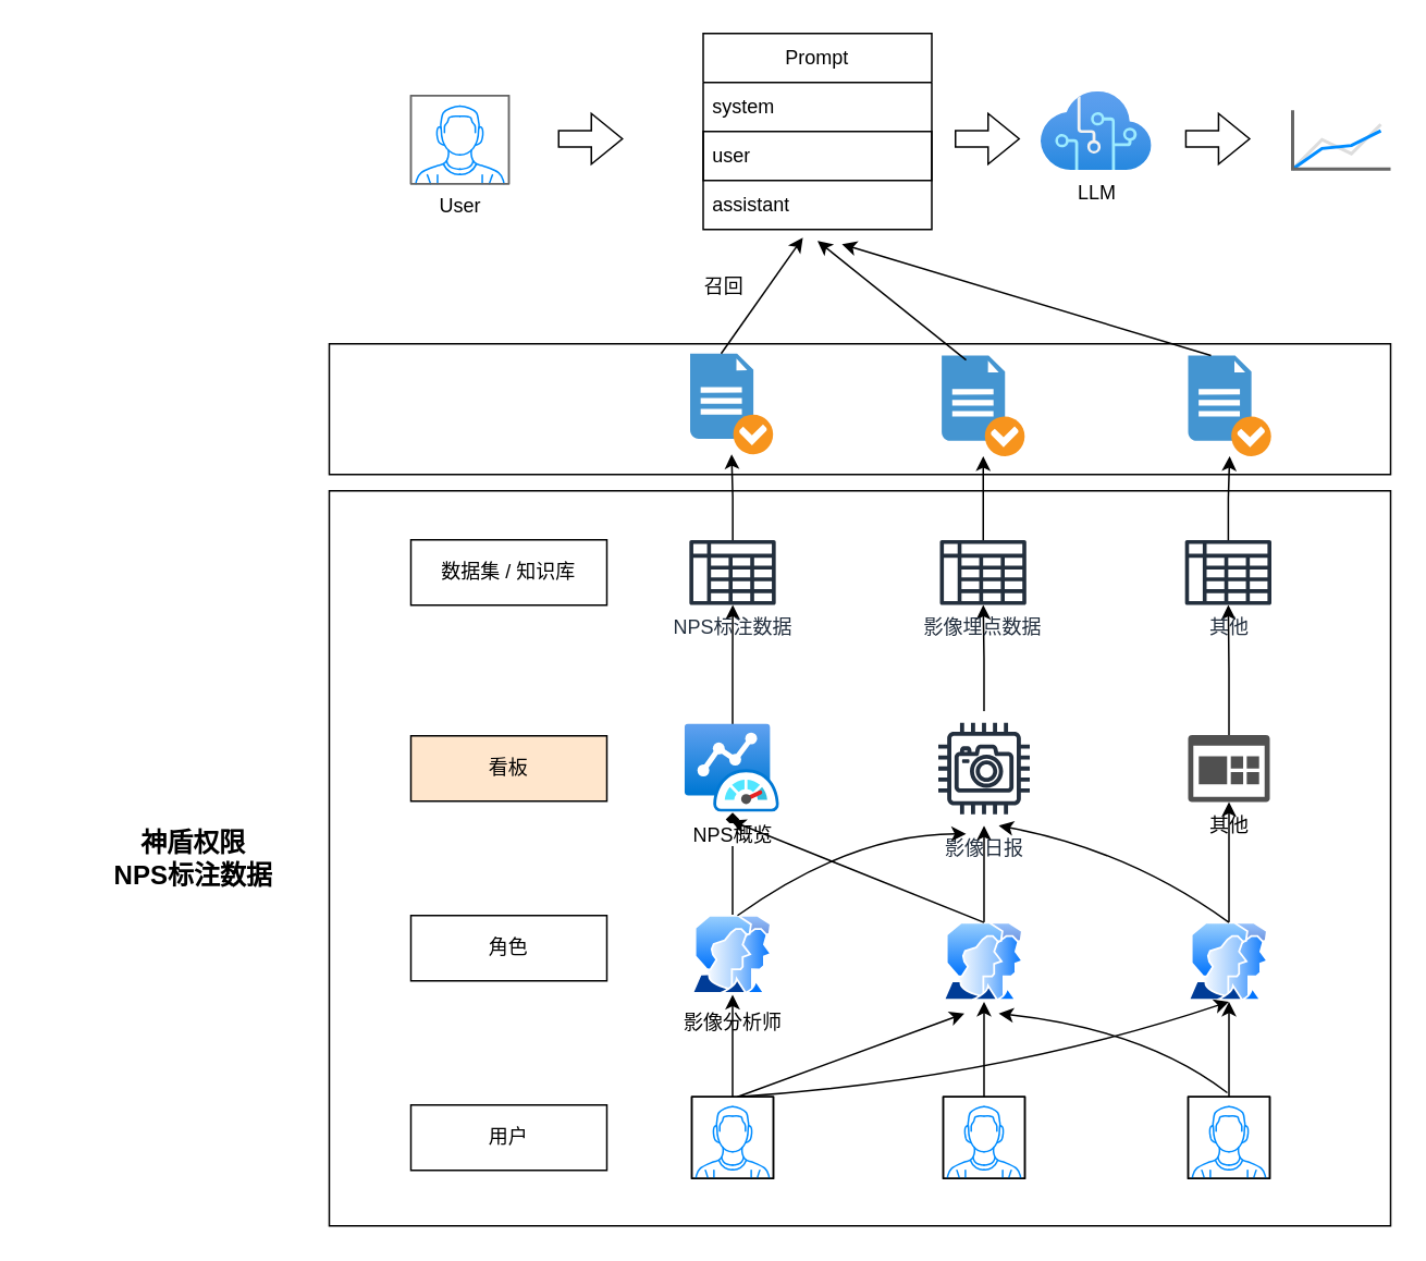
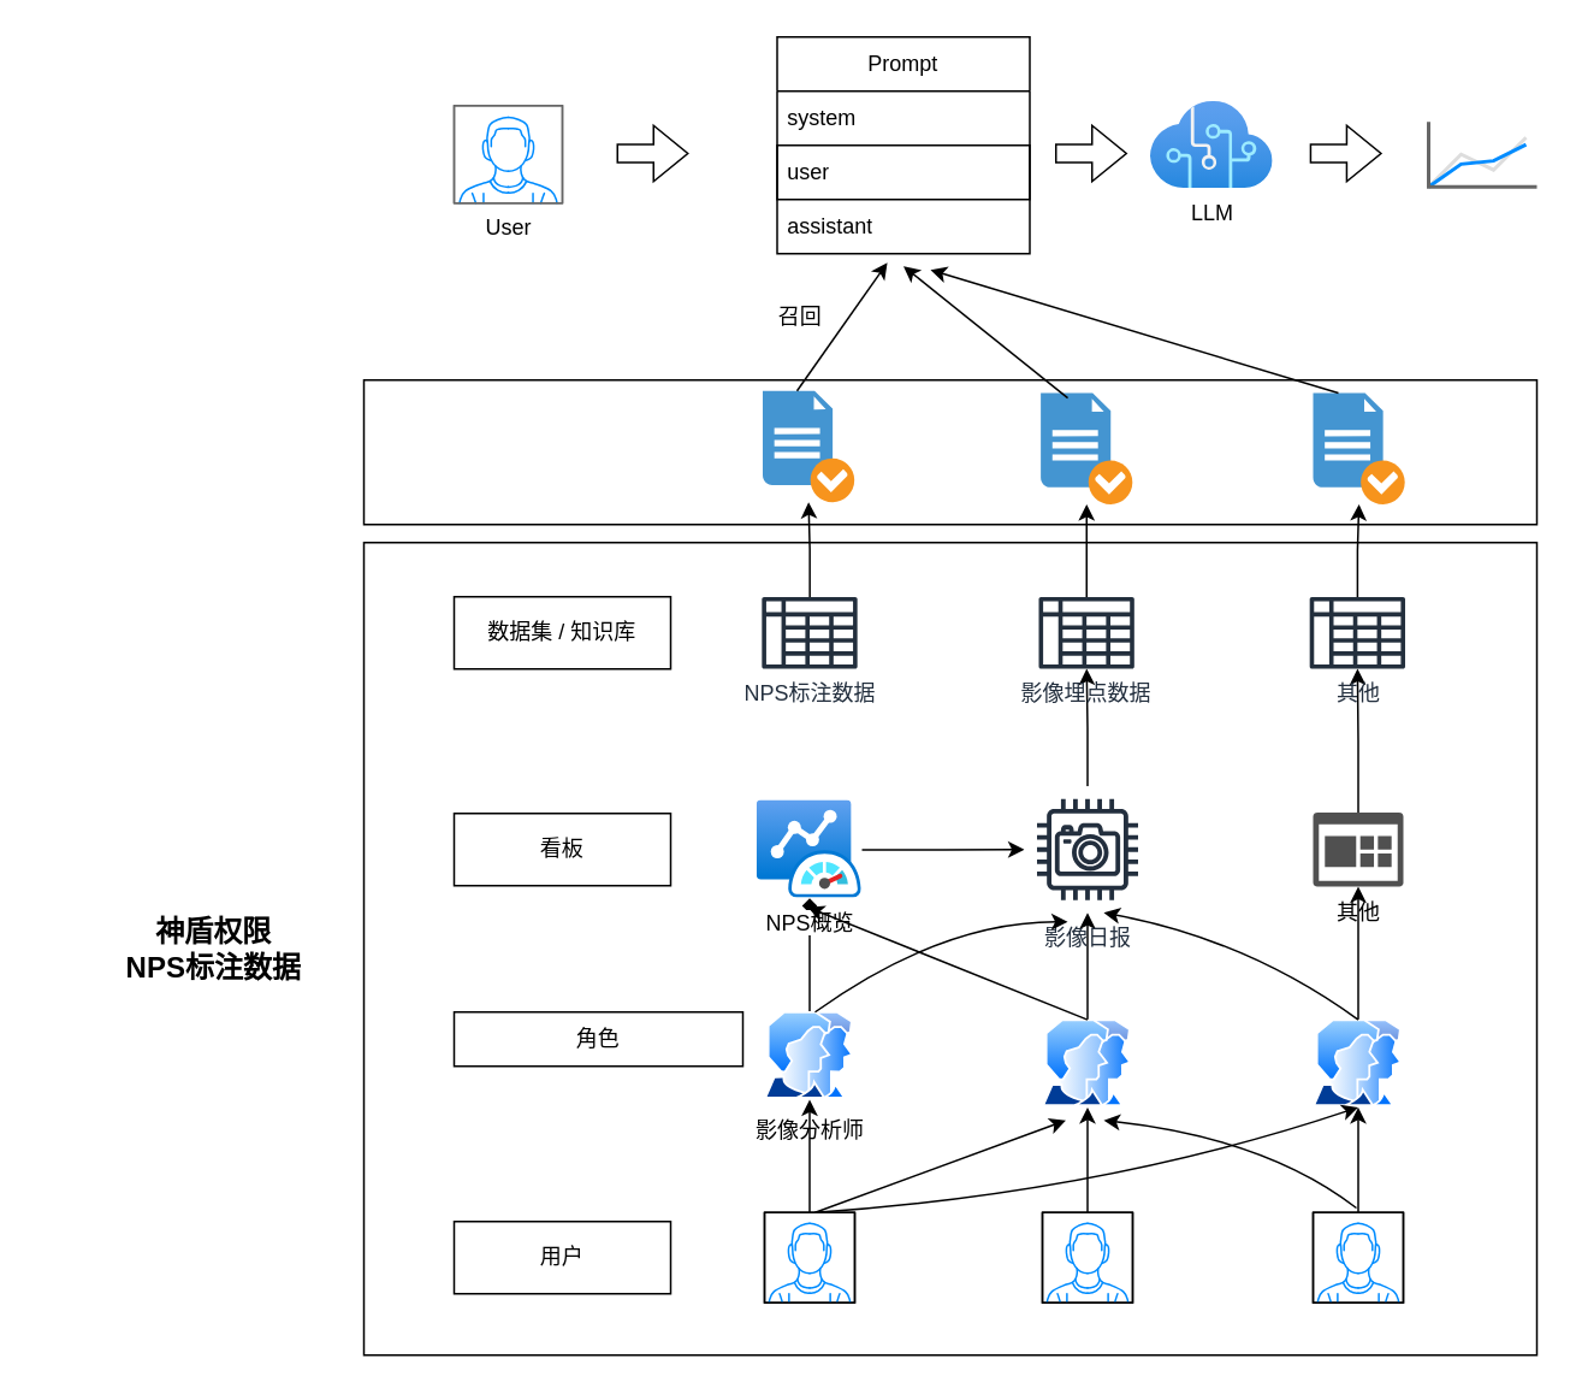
  <mxCell id="0" />
  <mxCell id="1" parent="0" />
  <mxCell id="2" value="" style="rounded=0;whiteSpace=wrap;html=1;" vertex="1" parent="1"><mxGeometry x="201" y="210" width="650" height="80" as="geometry" /></mxCell>
  <mxCell id="3" value="&lt;div&gt;&lt;br&gt;&lt;/div&gt;" style="rounded=0;whiteSpace=wrap;html=1;" vertex="1" parent="1"><mxGeometry x="201" y="300" width="650" height="450" as="geometry" /></mxCell>
  <mxCell id="4" value="用户" style="rounded=0;whiteSpace=wrap;html=1;" vertex="1" parent="1"><mxGeometry x="251" y="676" width="120" height="40" as="geometry" /></mxCell>
  <mxCell id="5" value="" style="edgeStyle=orthogonalEdgeStyle;rounded=0;orthogonalLoop=1;jettySize=auto;html=1;endArrow=diamond;" edge="1" parent="1" source="6" target="14"><mxGeometry relative="1" as="geometry" /></mxCell>
  <mxCell id="6" value="&lt;div&gt;影像分析师&lt;/div&gt;" style="image;aspect=fixed;perimeter=ellipsePerimeter;html=1;align=center;shadow=0;dashed=0;spacingTop=3;image=img/lib/active_directory/user_accounts.svg;imageBorder=none;" vertex="1" parent="1"><mxGeometry x="423" y="560" width="50" height="48.5" as="geometry" /></mxCell>
  <mxCell id="7" value="" style="edgeStyle=orthogonalEdgeStyle;rounded=0;orthogonalLoop=1;jettySize=auto;html=1;" edge="1" parent="1" source="8" target="18"><mxGeometry relative="1" as="geometry"><mxPoint x="602" y="520" as="targetPoint" /></mxGeometry></mxCell>
  <mxCell id="8" value="" style="image;aspect=fixed;perimeter=ellipsePerimeter;html=1;align=center;shadow=0;dashed=0;spacingTop=3;image=img/lib/active_directory/user_accounts.svg;imageBorder=none;" vertex="1" parent="1"><mxGeometry x="577" y="564.25" width="50" height="48.5" as="geometry" /></mxCell>
  <mxCell id="9" value="" style="edgeStyle=orthogonalEdgeStyle;rounded=0;orthogonalLoop=1;jettySize=auto;html=1;" edge="1" parent="1" source="10" target="16"><mxGeometry relative="1" as="geometry" /></mxCell>
  <mxCell id="10" value="" style="image;aspect=fixed;perimeter=ellipsePerimeter;html=1;align=center;shadow=0;dashed=0;spacingTop=3;image=img/lib/active_directory/user_accounts.svg;imageBorder=none;" vertex="1" parent="1"><mxGeometry x="727" y="564.25" width="50" height="48.5" as="geometry" /></mxCell>
- <mxCell id="11" value="看板" style="rounded=0;whiteSpace=wrap;html=1;fillColor=#ffe6cc;" vertex="1" parent="1"><mxGeometry x="251" y="450" width="120" height="40" as="geometry" /></mxCell>
- <mxCell id="12" value="角色" style="rounded=0;whiteSpace=wrap;html=1;" vertex="1" parent="1"><mxGeometry x="251" y="560" width="120" height="40" as="geometry" /></mxCell>
- <mxCell id="13" value="" style="edgeStyle=orthogonalEdgeStyle;rounded=0;orthogonalLoop=1;jettySize=auto;html=1;" edge="1" parent="1" source="14" target="21"><mxGeometry relative="1" as="geometry" /></mxCell>
+ <mxCell id="11" value="看板" style="rounded=0;whiteSpace=wrap;html=1;" vertex="1" parent="1"><mxGeometry x="251" y="450" width="120" height="40" as="geometry" /></mxCell>
+ <mxCell id="12" value="角色" style="rounded=0;whiteSpace=wrap;html=1;" vertex="1" parent="1"><mxGeometry x="251" y="560" width="160" height="30" as="geometry" /></mxCell>
+ <mxCell id="13" value="" style="edgeStyle=orthogonalEdgeStyle;rounded=0;orthogonalLoop=1;jettySize=auto;html=1;" edge="1" parent="1" source="14" target="18"><mxGeometry relative="1" as="geometry" /></mxCell>
  <mxCell id="14" value="NPS概览" style="image;aspect=fixed;html=1;points=[];align=center;fontSize=12;image=img/lib/azure2/other/Azure_Monitor_Dashboard.svg;" vertex="1" parent="1"><mxGeometry x="419" y="443.05" width="58" height="53.91" as="geometry" /></mxCell>
  <mxCell id="15" value="" style="edgeStyle=orthogonalEdgeStyle;rounded=0;orthogonalLoop=1;jettySize=auto;html=1;" edge="1" parent="1" source="16" target="25"><mxGeometry relative="1" as="geometry" /></mxCell>
  <mxCell id="16" value="其他" style="sketch=0;pointerEvents=1;shadow=0;dashed=0;html=1;strokeColor=none;labelPosition=center;verticalLabelPosition=bottom;verticalAlign=top;align=center;fillColor=#505050;shape=mxgraph.mscae.oms.dashboard" vertex="1" parent="1"><mxGeometry x="727" y="449.5" width="50" height="41" as="geometry" /></mxCell>
  <mxCell id="17" value="" style="edgeStyle=orthogonalEdgeStyle;rounded=0;orthogonalLoop=1;jettySize=auto;html=1;" edge="1" parent="1" source="18" target="23"><mxGeometry relative="1" as="geometry" /></mxCell>
  <mxCell id="18" value="&lt;div&gt;影像日报&lt;/div&gt;" style="sketch=0;outlineConnect=0;fontColor=#232F3E;gradientColor=none;strokeColor=#232F3E;fillColor=#ffffff;dashed=0;verticalLabelPosition=bottom;verticalAlign=top;align=center;html=1;fontSize=12;fontStyle=0;aspect=fixed;shape=mxgraph.aws4.resourceIcon;resIcon=mxgraph.aws4.camera;" vertex="1" parent="1"><mxGeometry x="567" y="435" width="70" height="70" as="geometry" /></mxCell>
  <mxCell id="19" value="数据集 / 知识库" style="rounded=0;whiteSpace=wrap;html=1;" vertex="1" parent="1"><mxGeometry x="251" y="330" width="120" height="40" as="geometry" /></mxCell>
  <mxCell id="20" value="" style="edgeStyle=orthogonalEdgeStyle;rounded=0;orthogonalLoop=1;jettySize=auto;html=1;" edge="1" parent="1" source="21" target="38"><mxGeometry relative="1" as="geometry" /></mxCell>
  <mxCell id="21" value="NPS标注数据" style="sketch=0;outlineConnect=0;fontColor=#232F3E;gradientColor=none;fillColor=#232F3D;strokeColor=none;dashed=0;verticalLabelPosition=bottom;verticalAlign=top;align=center;html=1;fontSize=12;fontStyle=0;aspect=fixed;pointerEvents=1;shape=mxgraph.aws4.data_table;" vertex="1" parent="1"><mxGeometry x="421.56" y="330" width="52.88" height="40" as="geometry" /></mxCell>
  <mxCell id="22" value="" style="edgeStyle=orthogonalEdgeStyle;rounded=0;orthogonalLoop=1;jettySize=auto;html=1;" edge="1" parent="1" source="23" target="39"><mxGeometry relative="1" as="geometry" /></mxCell>
  <mxCell id="23" value="影像埋点数据" style="sketch=0;outlineConnect=0;fontColor=#232F3E;gradientColor=none;fillColor=#232F3D;strokeColor=none;dashed=0;verticalLabelPosition=bottom;verticalAlign=top;align=center;html=1;fontSize=12;fontStyle=0;aspect=fixed;pointerEvents=1;shape=mxgraph.aws4.data_table;" vertex="1" parent="1"><mxGeometry x="575" y="330" width="52.88" height="40" as="geometry" /></mxCell>
  <mxCell id="24" value="" style="edgeStyle=orthogonalEdgeStyle;rounded=0;orthogonalLoop=1;jettySize=auto;html=1;" edge="1" parent="1" source="25" target="40"><mxGeometry relative="1" as="geometry" /></mxCell>
  <mxCell id="25" value="其他" style="sketch=0;outlineConnect=0;fontColor=#232F3E;gradientColor=none;fillColor=#232F3D;strokeColor=none;dashed=0;verticalLabelPosition=bottom;verticalAlign=top;align=center;html=1;fontSize=12;fontStyle=0;aspect=fixed;pointerEvents=1;shape=mxgraph.aws4.data_table;" vertex="1" parent="1"><mxGeometry x="725.12" y="330" width="52.88" height="40" as="geometry" /></mxCell>
  <mxCell id="26" value="神盾权限&lt;div&gt;NPS标注数据&lt;/div&gt;" style="text;strokeColor=none;align=center;fillColor=none;html=1;verticalAlign=middle;whiteSpace=wrap;rounded=0;fontStyle=1;fontSize=16;" vertex="1" parent="1"><mxGeometry x="20" y="499.25" width="196" height="51.5" as="geometry" /></mxCell>
  <mxCell id="27" value="" style="edgeStyle=orthogonalEdgeStyle;rounded=0;orthogonalLoop=1;jettySize=auto;html=1;" edge="1" parent="1" source="28" target="6"><mxGeometry relative="1" as="geometry" /></mxCell>
  <mxCell id="28" value="" style="verticalLabelPosition=bottom;shadow=0;dashed=0;align=center;html=1;verticalAlign=top;strokeWidth=1;shape=mxgraph.mockup.containers.userMale;strokeColor=default;strokeColor2=#008cff;" vertex="1" parent="1"><mxGeometry x="423" y="671" width="50" height="50" as="geometry" /></mxCell>
  <mxCell id="29" value="" style="edgeStyle=orthogonalEdgeStyle;rounded=0;orthogonalLoop=1;jettySize=auto;html=1;" edge="1" parent="1" source="30" target="8"><mxGeometry relative="1" as="geometry" /></mxCell>
  <mxCell id="30" value="" style="verticalLabelPosition=bottom;shadow=0;dashed=0;align=center;html=1;verticalAlign=top;strokeWidth=1;shape=mxgraph.mockup.containers.userMale;strokeColor=default;strokeColor2=#008cff;" vertex="1" parent="1"><mxGeometry x="577" y="671" width="50" height="50" as="geometry" /></mxCell>
  <mxCell id="31" value="" style="edgeStyle=orthogonalEdgeStyle;rounded=0;orthogonalLoop=1;jettySize=auto;html=1;" edge="1" parent="1" source="32" target="10"><mxGeometry relative="1" as="geometry" /></mxCell>
  <mxCell id="32" value="" style="verticalLabelPosition=bottom;shadow=0;dashed=0;align=center;html=1;verticalAlign=top;strokeWidth=1;shape=mxgraph.mockup.containers.userMale;strokeColor=default;strokeColor2=#008cff;" vertex="1" parent="1"><mxGeometry x="727" y="671" width="50" height="50" as="geometry" /></mxCell>
  <mxCell id="33" value="" style="endArrow=classic;html=1;rounded=0;entryX=0.26;entryY=1.149;entryDx=0;entryDy=0;entryPerimeter=0;curved=1;" edge="1" parent="1" target="8"><mxGeometry width="50" height="50" relative="1" as="geometry"><mxPoint x="451" y="671" as="sourcePoint" /><mxPoint x="581" y="589" as="targetPoint" /><Array as="points" /></mxGeometry></mxCell>
  <mxCell id="34" value="" style="endArrow=classic;html=1;rounded=0;entryX=0.5;entryY=1;entryDx=0;entryDy=0;curved=1;" edge="1" parent="1" target="10"><mxGeometry width="50" height="50" relative="1" as="geometry"><mxPoint x="451" y="671" as="sourcePoint" /><mxPoint x="501" y="621" as="targetPoint" /><Array as="points"><mxPoint x="611" y="660" /></Array></mxGeometry></mxCell>
  <mxCell id="35" value="" style="endArrow=classic;html=1;rounded=0;curved=1;" edge="1" parent="1"><mxGeometry width="50" height="50" relative="1" as="geometry"><mxPoint x="451" y="560" as="sourcePoint" /><mxPoint x="591" y="510" as="targetPoint" /><Array as="points"><mxPoint x="521" y="510" /></Array></mxGeometry></mxCell>
  <mxCell id="36" value="" style="endArrow=classic;html=1;rounded=0;exitX=0.5;exitY=0;exitDx=0;exitDy=0;curved=1;" edge="1" parent="1" source="10"><mxGeometry width="50" height="50" relative="1" as="geometry"><mxPoint x="671" y="565" as="sourcePoint" /><mxPoint x="611" y="505" as="targetPoint" /><Array as="points"><mxPoint x="691" y="520" /></Array></mxGeometry></mxCell>
  <mxCell id="37" value="" style="endArrow=classic;html=1;rounded=0;curved=1;" edge="1" parent="1"><mxGeometry width="50" height="50" relative="1" as="geometry"><mxPoint x="751" y="668.5" as="sourcePoint" /><mxPoint x="611" y="620" as="targetPoint" /><Array as="points"><mxPoint x="701" y="630" /></Array></mxGeometry></mxCell>
  <mxCell id="38" value="" style="shadow=0;dashed=0;html=1;strokeColor=none;fillColor=#4495D1;labelPosition=center;verticalLabelPosition=bottom;verticalAlign=top;align=center;outlineConnect=0;shape=mxgraph.veeam.checked_doc;" vertex="1" parent="1"><mxGeometry x="422" y="216" width="50.8" height="61.6" as="geometry" /></mxCell>
  <mxCell id="39" value="" style="shadow=0;dashed=0;html=1;strokeColor=none;fillColor=#4495D1;labelPosition=center;verticalLabelPosition=bottom;verticalAlign=top;align=center;outlineConnect=0;shape=mxgraph.veeam.checked_doc;" vertex="1" parent="1"><mxGeometry x="576.08" y="217.2" width="50.8" height="61.6" as="geometry" /></mxCell>
  <mxCell id="40" value="" style="shadow=0;dashed=0;html=1;strokeColor=none;fillColor=#4495D1;labelPosition=center;verticalLabelPosition=bottom;verticalAlign=top;align=center;outlineConnect=0;shape=mxgraph.veeam.checked_doc;" vertex="1" parent="1"><mxGeometry x="727" y="217.2" width="50.8" height="61.6" as="geometry" /></mxCell>
  <mxCell id="41" value="Prompt" style="swimlane;fontStyle=0;childLayout=stackLayout;horizontal=1;startSize=30;horizontalStack=0;resizeParent=1;resizeParentMax=0;resizeLast=0;collapsible=1;marginBottom=0;whiteSpace=wrap;html=1;" vertex="1" parent="1"><mxGeometry x="430" y="20" width="140" height="120" as="geometry" /></mxCell>
  <mxCell id="42" value="system" style="text;strokeColor=none;fillColor=none;align=left;verticalAlign=middle;spacingLeft=4;spacingRight=4;overflow=hidden;points=[[0,0.5],[1,0.5]];portConstraint=eastwest;rotatable=0;whiteSpace=wrap;html=1;" vertex="1" parent="41"><mxGeometry y="30" width="140" height="30" as="geometry" /></mxCell>
  <mxCell id="43" value="user" style="text;strokeColor=default;fillColor=none;align=left;verticalAlign=middle;spacingLeft=4;spacingRight=4;overflow=hidden;points=[[0,0.5],[1,0.5]];portConstraint=eastwest;rotatable=0;whiteSpace=wrap;html=1;" vertex="1" parent="41"><mxGeometry y="60" width="140" height="30" as="geometry" /></mxCell>
  <mxCell id="44" value="assistant" style="text;strokeColor=none;fillColor=none;align=left;verticalAlign=middle;spacingLeft=4;spacingRight=4;overflow=hidden;points=[[0,0.5],[1,0.5]];portConstraint=eastwest;rotatable=0;whiteSpace=wrap;html=1;" vertex="1" parent="41"><mxGeometry y="90" width="140" height="30" as="geometry" /></mxCell>
  <mxCell id="45" value="" style="endArrow=classic;html=1;rounded=0;exitX=0.5;exitY=0;exitDx=0;exitDy=0;entryX=0.483;entryY=1.093;entryDx=0;entryDy=0;entryPerimeter=0;" edge="1" parent="1" source="8" target="14"><mxGeometry width="50" height="50" relative="1" as="geometry"><mxPoint x="611" y="560" as="sourcePoint" /><mxPoint x="731" y="500" as="targetPoint" /></mxGeometry></mxCell>
  <mxCell id="46" value="" style="endArrow=classic;html=1;rounded=0;entryX=0.436;entryY=1.167;entryDx=0;entryDy=0;entryPerimeter=0;" edge="1" parent="1" target="44"><mxGeometry width="50" height="50" relative="1" as="geometry"><mxPoint x="441" y="216" as="sourcePoint" /><mxPoint x="491" y="166" as="targetPoint" /></mxGeometry></mxCell>
  <mxCell id="47" value="" style="endArrow=classic;html=1;rounded=0;entryX=0.607;entryY=1.3;entryDx=0;entryDy=0;entryPerimeter=0;" edge="1" parent="1" target="44"><mxGeometry width="50" height="50" relative="1" as="geometry"><mxPoint x="741" y="217.2" as="sourcePoint" /><mxPoint x="791" y="167.2" as="targetPoint" /></mxGeometry></mxCell>
  <mxCell id="48" value="" style="endArrow=classic;html=1;rounded=0;exitX=0.294;exitY=0.045;exitDx=0;exitDy=0;exitPerimeter=0;entryX=0.5;entryY=1.233;entryDx=0;entryDy=0;entryPerimeter=0;" edge="1" parent="1" source="39" target="44"><mxGeometry width="50" height="50" relative="1" as="geometry"><mxPoint x="559" y="230" as="sourcePoint" /><mxPoint x="609" y="180" as="targetPoint" /></mxGeometry></mxCell>
  <mxCell id="49" value="" style="shape=flexArrow;endArrow=classic;html=1;rounded=0;" edge="1" parent="1"><mxGeometry width="50" height="50" relative="1" as="geometry"><mxPoint x="341" y="84.5" as="sourcePoint" /><mxPoint x="381" y="84.5" as="targetPoint" /></mxGeometry></mxCell>
  <mxCell id="50" value="User" style="verticalLabelPosition=bottom;shadow=0;dashed=0;align=center;html=1;verticalAlign=top;strokeWidth=1;shape=mxgraph.mockup.containers.userMale;strokeColor=#666666;strokeColor2=#008cff;" vertex="1" parent="1"><mxGeometry x="251" y="58" width="60" height="54" as="geometry" /></mxCell>
  <mxCell id="51" value="" style="shape=flexArrow;endArrow=classic;html=1;rounded=0;" edge="1" parent="1"><mxGeometry width="50" height="50" relative="1" as="geometry"><mxPoint x="584" y="84.5" as="sourcePoint" /><mxPoint x="624" y="84.5" as="targetPoint" /></mxGeometry></mxCell>
  <mxCell id="52" value="" style="shape=flexArrow;endArrow=classic;html=1;rounded=0;" edge="1" parent="1"><mxGeometry width="50" height="50" relative="1" as="geometry"><mxPoint x="725.12" y="84.5" as="sourcePoint" /><mxPoint x="765.12" y="84.5" as="targetPoint" /></mxGeometry></mxCell>
  <mxCell id="53" value="" style="verticalLabelPosition=bottom;shadow=0;dashed=0;align=center;html=1;verticalAlign=top;strokeWidth=1;shape=mxgraph.mockup.graphics.lineChart;strokeColor=none;strokeColor2=#666666;strokeColor3=#008cff;strokeColor4=#dddddd;" vertex="1" parent="1"><mxGeometry x="791" y="67" width="60" height="36" as="geometry" /></mxCell>
  <mxCell id="54" value="LLM" style="image;aspect=fixed;html=1;points=[];align=center;fontSize=12;image=img/lib/azure2/ai_machine_learning/Cognitive_Services.svg;" vertex="1" parent="1"><mxGeometry x="637" y="56" width="68" height="48" as="geometry" /></mxCell>
  <mxCell id="55" value="召回" style="text;strokeColor=none;align=center;fillColor=none;html=1;verticalAlign=middle;whiteSpace=wrap;rounded=0;" vertex="1" parent="1"><mxGeometry x="412.8" y="160" width="60" height="30" as="geometry" /></mxCell>
